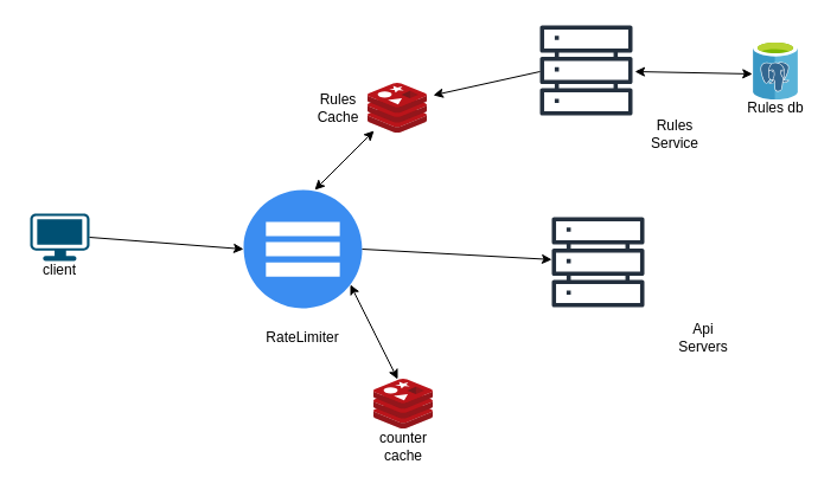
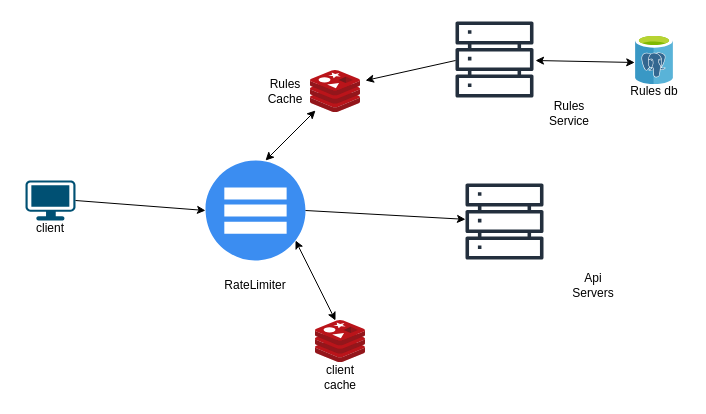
  <mxCell id="0" />
  <mxCell id="1" parent="0" />
  <mxCell id="2" value="" style="points=[[0.03,0.03,0],[0.5,0,0],[0.97,0.03,0],[1,0.4,0],[0.97,0.745,0],[0.5,1,0],[0.03,0.745,0],[0,0.4,0]];verticalLabelPosition=bottom;sketch=0;html=1;verticalAlign=top;aspect=fixed;align=center;pointerEvents=1;shape=mxgraph.cisco19.workstation;fillColor=#005073;strokeColor=none;" vertex="1" parent="1"><mxGeometry x="25" y="180" width="50" height="40" as="geometry" /></mxCell>
  <mxCell id="3" value="" style="image;sketch=0;aspect=fixed;html=1;points=[];align=center;fontSize=12;image=img/lib/mscae/Cache_Redis_Product.svg;" vertex="1" parent="1"><mxGeometry x="315" y="320" width="50" height="42" as="geometry" /></mxCell>
  <mxCell id="4" value="" style="endArrow=classic;html=1;" edge="1" parent="1"><mxGeometry width="50" height="50" relative="1" as="geometry"><mxPoint x="75" y="200" as="sourcePoint" /><mxPoint x="205" y="210" as="targetPoint" /></mxGeometry></mxCell>
  <mxCell id="5" value="" style="endArrow=classic;startArrow=classic;html=1;" edge="1" parent="1"><mxGeometry width="50" height="50" relative="1" as="geometry"><mxPoint x="335" y="320" as="sourcePoint" /><mxPoint x="295" y="240" as="targetPoint" /></mxGeometry></mxCell>
  <mxCell id="6" value="" style="sketch=0;html=1;aspect=fixed;strokeColor=none;shadow=0;fillColor=#3B8DF1;verticalAlign=top;labelPosition=center;verticalLabelPosition=bottom;shape=mxgraph.gcp2.servers_stacked" vertex="1" parent="1"><mxGeometry x="205" y="160" width="100" height="100" as="geometry" /></mxCell>
  <mxCell id="7" value="" style="sketch=0;outlineConnect=0;fontColor=#232F3E;gradientColor=none;fillColor=#232F3D;strokeColor=none;dashed=0;verticalLabelPosition=bottom;verticalAlign=top;align=center;html=1;fontSize=12;fontStyle=0;aspect=fixed;pointerEvents=1;shape=mxgraph.aws4.servers;" vertex="1" parent="1"><mxGeometry x="465" y="182" width="78" height="78" as="geometry" /></mxCell>
  <mxCell id="8" value="" style="endArrow=classic;html=1;" edge="1" parent="1" target="7"><mxGeometry width="50" height="50" relative="1" as="geometry"><mxPoint x="305" y="210" as="sourcePoint" /><mxPoint x="355" y="160" as="targetPoint" /></mxGeometry></mxCell>
  <mxCell id="9" value="" style="image;sketch=0;aspect=fixed;html=1;points=[];align=center;fontSize=12;image=img/lib/mscae/Azure_Database_for_PostgreSQL_servers.svg;" vertex="1" parent="1"><mxGeometry x="635" y="34" width="38" height="50" as="geometry" /></mxCell>
  <mxCell id="10" value="client&lt;div&gt;&lt;br&gt;&lt;/div&gt;" style="text;html=1;align=center;verticalAlign=middle;whiteSpace=wrap;rounded=0;" vertex="1" parent="1"><mxGeometry x="20" y="220" width="60" height="30" as="geometry" /></mxCell>
  <mxCell id="11" value="RateLimiter" style="text;html=1;align=center;verticalAlign=middle;whiteSpace=wrap;rounded=0;" vertex="1" parent="1"><mxGeometry x="225" y="270" width="60" height="30" as="geometry" /></mxCell>
- <mxCell id="12" value="counter cache" style="text;html=1;align=center;verticalAlign=middle;whiteSpace=wrap;rounded=0;" vertex="1" parent="1"><mxGeometry x="310" y="362" width="60" height="30" as="geometry" /></mxCell>
+ <mxCell id="12" value="client cache" style="text;html=1;align=center;verticalAlign=middle;whiteSpace=wrap;rounded=0;" vertex="1" parent="1"><mxGeometry x="310" y="362" width="60" height="30" as="geometry" /></mxCell>
  <mxCell id="13" value="" style="endArrow=classic;startArrow=classic;html=1;" edge="1" parent="1"><mxGeometry width="50" height="50" relative="1" as="geometry"><mxPoint x="265" y="160" as="sourcePoint" /><mxPoint x="315" y="110" as="targetPoint" /></mxGeometry></mxCell>
  <mxCell id="14" value="" style="image;sketch=0;aspect=fixed;html=1;points=[];align=center;fontSize=12;image=img/lib/mscae/Cache_Redis_Product.svg;" vertex="1" parent="1"><mxGeometry x="310" y="70" width="50" height="42" as="geometry" /></mxCell>
  <mxCell id="15" value="Rules Cache" style="text;html=1;align=center;verticalAlign=middle;whiteSpace=wrap;rounded=0;" vertex="1" parent="1"><mxGeometry x="255" y="76" width="60" height="30" as="geometry" /></mxCell>
  <mxCell id="16" value="" style="sketch=0;outlineConnect=0;fontColor=#232F3E;gradientColor=none;fillColor=#232F3D;strokeColor=none;dashed=0;verticalLabelPosition=bottom;verticalAlign=top;align=center;html=1;fontSize=12;fontStyle=0;aspect=fixed;pointerEvents=1;shape=mxgraph.aws4.servers;" vertex="1" parent="1"><mxGeometry x="455" y="20" width="78" height="78" as="geometry" /></mxCell>
  <mxCell id="17" value="Rules db" style="text;html=1;align=center;verticalAlign=middle;whiteSpace=wrap;rounded=0;" vertex="1" parent="1"><mxGeometry x="624" y="76" width="60" height="30" as="geometry" /></mxCell>
  <mxCell id="18" value="Rules Service" style="text;html=1;align=center;verticalAlign=middle;whiteSpace=wrap;rounded=0;" vertex="1" parent="1"><mxGeometry x="539" y="98" width="60" height="30" as="geometry" /></mxCell>
  <mxCell id="19" value="" style="endArrow=classic;html=1;" edge="1" parent="1"><mxGeometry width="50" height="50" relative="1" as="geometry"><mxPoint x="455" y="60" as="sourcePoint" /><mxPoint x="365" y="80" as="targetPoint" /></mxGeometry></mxCell>
  <mxCell id="20" value="" style="endArrow=classic;startArrow=classic;html=1;entryX=-0.021;entryY=0.56;entryDx=0;entryDy=0;entryPerimeter=0;" edge="1" parent="1" target="9"><mxGeometry width="50" height="50" relative="1" as="geometry"><mxPoint x="535" y="60" as="sourcePoint" /><mxPoint x="585" y="10" as="targetPoint" /></mxGeometry></mxCell>
  <mxCell id="21" value="Api Servers" style="text;html=1;align=center;verticalAlign=middle;whiteSpace=wrap;rounded=0;" vertex="1" parent="1"><mxGeometry x="563" y="270" width="60" height="30" as="geometry" /></mxCell>
